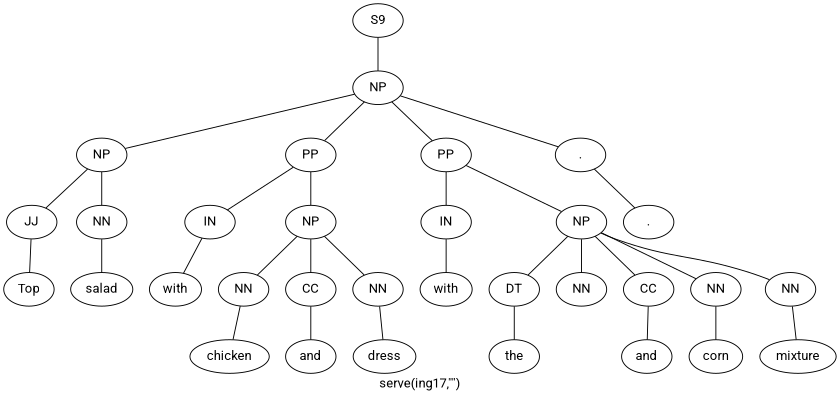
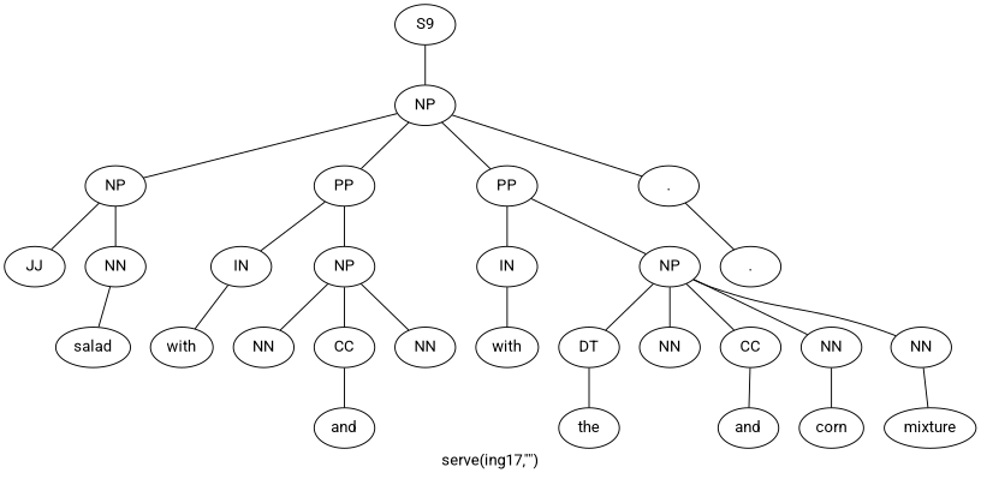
  graph {
    fontname=Roboto
    label="serve(ing17,\"\")"
    node [fontname=Roboto]
    edge [fontname=Roboto]
    n1 [label=S9]
    n2 [label=NP]
    n3 [label=NP]
    n4 [label=PP]
    n5 [label=PP]
    n6 [label="."]
    n7 [label=JJ]
    n8 [label=NN]
    n9 [label=IN]
    n10 [label=NP]
    n11 [label=IN]
    n12 [label=NP]
    n13 [label="."]
-   n14 [label=Top]
    n15 [label=salad]
    n16 [label=with]
    n17 [label=NN]
    n18 [label=CC]
    n19 [label=NN]
-   n20 [label=chicken]
    n21 [label=and]
-   n22 [label=dress]
    n23 [label=with]
    n24 [label=DT]
    n25 [label=NN]
    n26 [label=CC]
    n27 [label=NN]
    n28 [label=NN]
    n29 [label=the]
    n30 [label=and]
    n31 [label=corn]
    n32 [label=mixture]
    n1 -- n2
    n2 -- n3
    n2 -- n4
    n2 -- n5
    n2 -- n6
    n3 -- n7
    n3 -- n8
    n4 -- n9
    n4 -- n10
    n5 -- n11
    n5 -- n12
    n6 -- n13
-   n7 -- n14
    n8 -- n15
    n9 -- n16
    n10 -- n17
    n10 -- n18
    n10 -- n19
    n11 -- n23
    n12 -- n24
    n12 -- n25
    n12 -- n26
    n12 -- n27
    n12 -- n28
-   n17 -- n20
    n18 -- n21
-   n19 -- n22
    n24 -- n29
    n26 -- n30
    n27 -- n31
    n28 -- n32
  }
